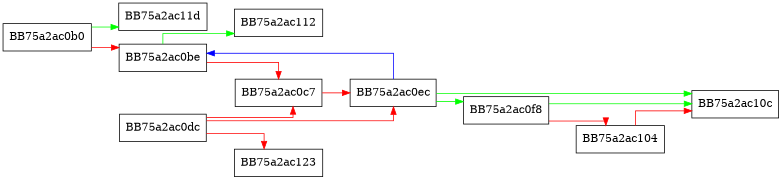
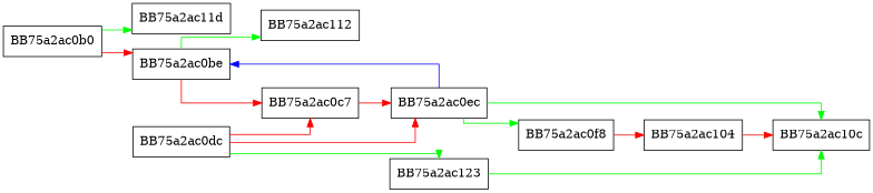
  digraph {
    rankdir=LR
    splines=ortho
    node [shape=box]
    edge [color=red]
    BB75a2ac0b0
    BB75a2ac11d
    BB75a2ac0be
    BB75a2ac112
    BB75a2ac0c7
    BB75a2ac0ec
    BB75a2ac10c
    BB75a2ac0f8
    BB75a2ac0dc
    BB75a2ac123
    BB75a2ac104
    BB75a2ac0b0 -> BB75a2ac11d [color=green]
    BB75a2ac0b0 -> BB75a2ac0be
    BB75a2ac0be -> BB75a2ac112 [color=green]
    BB75a2ac0be -> BB75a2ac0c7
    BB75a2ac0c7 -> BB75a2ac0ec
    BB75a2ac0ec -> BB75a2ac0be [color=blue]
    BB75a2ac0ec -> BB75a2ac10c [color=green]
    BB75a2ac0ec -> BB75a2ac0f8 [color=green]
-   BB75a2ac0f8 -> BB75a2ac10c [color=green]
+   BB75a2ac123 -> BB75a2ac10c [color=green]
    BB75a2ac0f8 -> BB75a2ac104
    BB75a2ac0dc -> BB75a2ac0c7
    BB75a2ac0dc -> BB75a2ac0ec
-   BB75a2ac0dc -> BB75a2ac123
+   BB75a2ac0dc -> BB75a2ac123 [color=green]
    BB75a2ac104 -> BB75a2ac10c
  }
